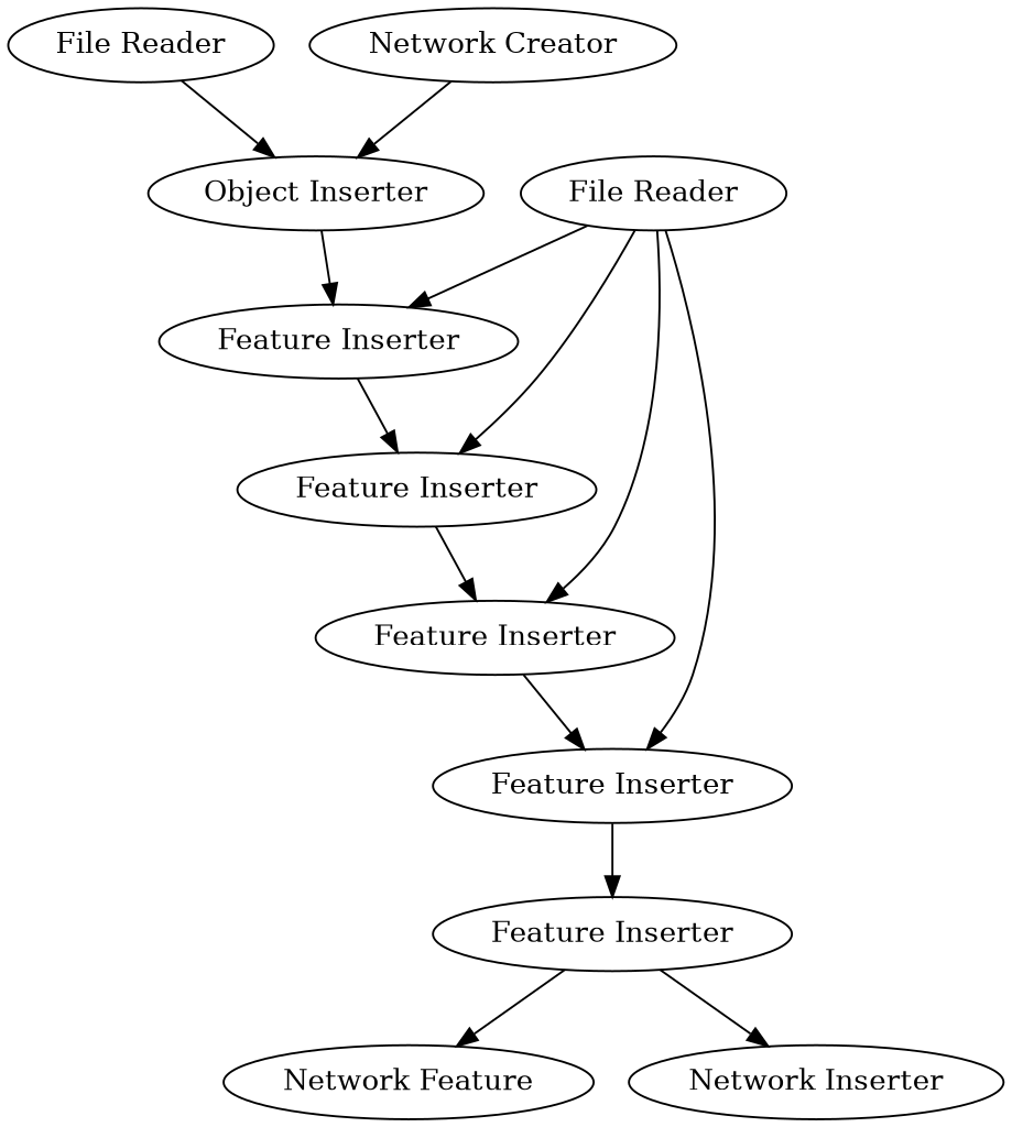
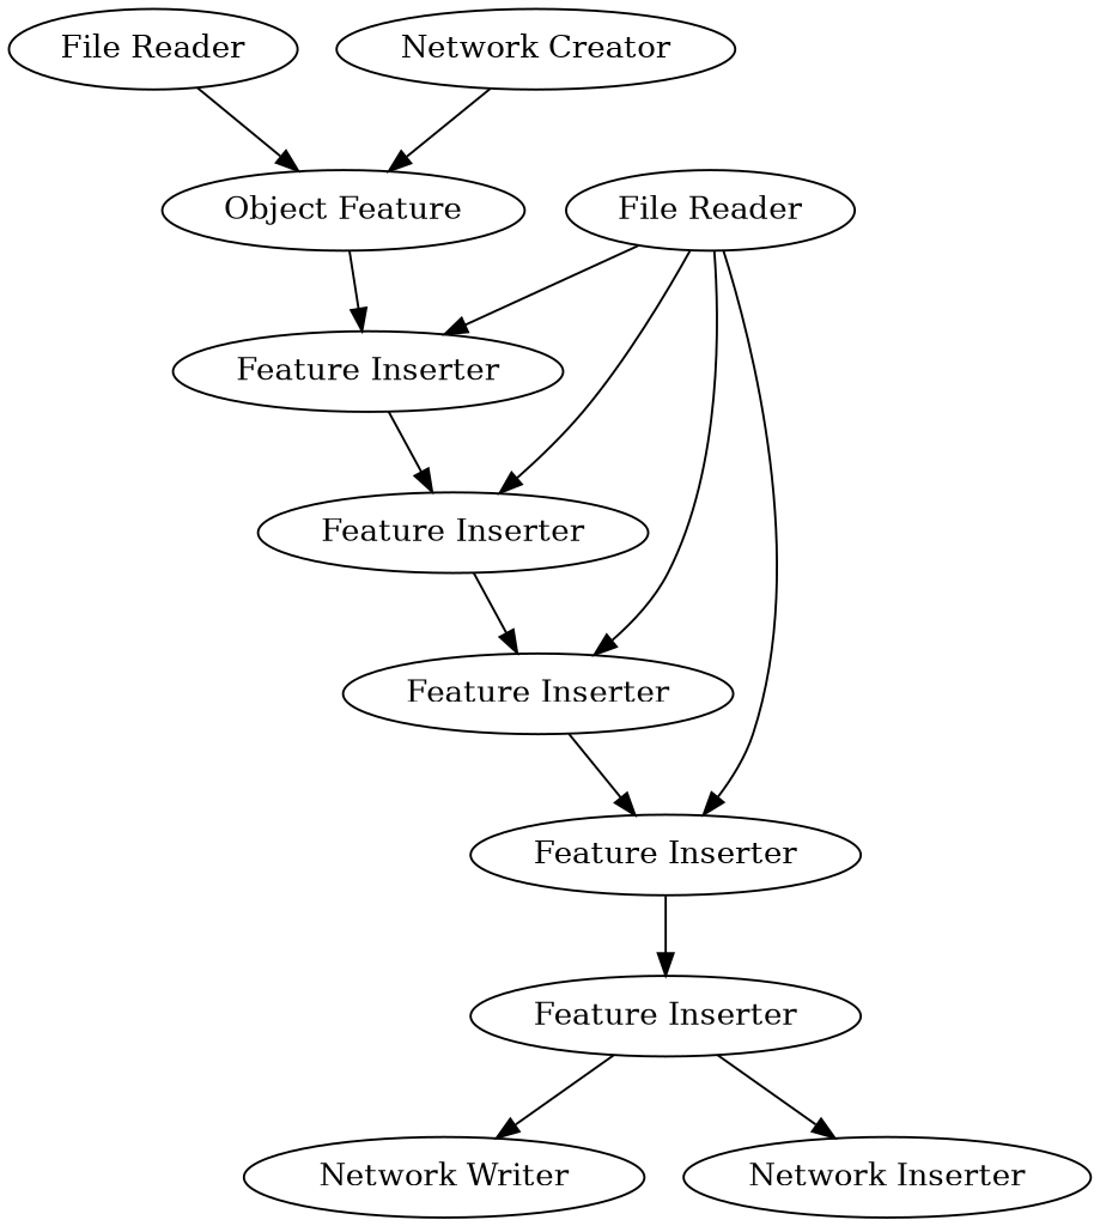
  digraph {
    rankdir=TB
    n1 [label="File Reader"]
-   n2 [label="Object Inserter"]
+   n2 [label="Object Feature"]
    n3 [label="Feature Inserter"]
    n4 [label="File Reader"]
    n5 [label="Feature Inserter"]
    n6 [label="Feature Inserter"]
    n7 [label="Feature Inserter"]
    n8 [label="Feature Inserter"]
    n9 [label="Network Creator"]
-   n10 [label="Network Feature"]
+   n10 [label="Network Writer"]
    n11 [label="Network Inserter"]
    n1 -> n2
    n2 -> n3
    n3 -> n5
    n4 -> n3
    n4 -> n5
    n4 -> n6
    n4 -> n7
    n5 -> n6
    n6 -> n7
    n7 -> n8
    n8 -> n10
    n8 -> n11
    n9 -> n2
  }
